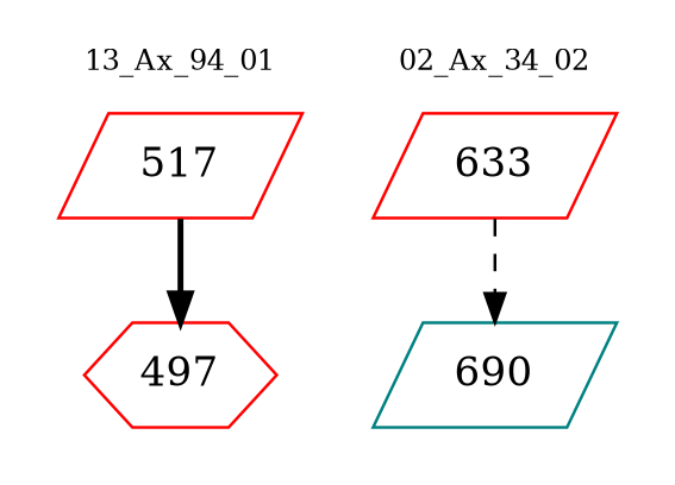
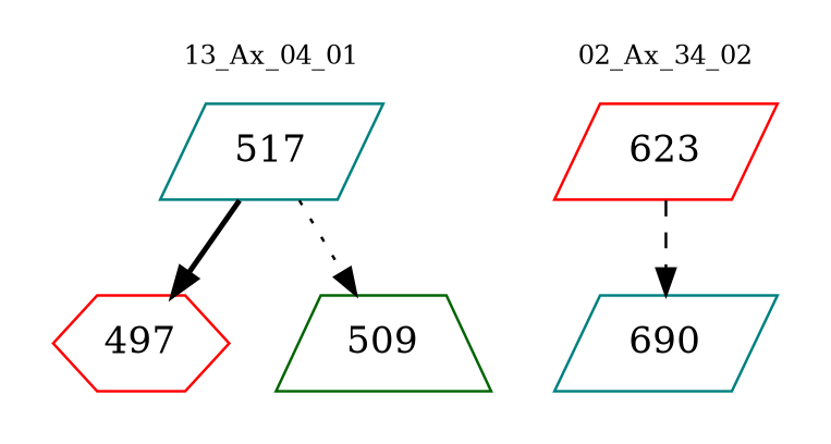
  digraph {
    node [color=teal shape=parallelogram]
    edge [color=black]
-   n1 [color=red label=517]
+   n1 [label=517]
    n2 [color=red label=497 shape=hexagon]
-   n4 [color=red label=633]
+   n3 [color=darkgreen label=509 shape=trapezium]
+   n4 [color=red label=623]
    n5 [label=690]
    subgraph cluster_1 {
      color=white
      fontsize=10
-     label="13_Ax_94_01"
+     label="13_Ax_04_01"
      n1
      n2
+     n3
    }
    subgraph cluster_2 {
      color=white
      fontsize=10
      label="02_Ax_34_02"
      n4
      n5
    }
    n1 -> n2 [style=bold]
+   n1 -> n3 [style=dotted]
    n4 -> n5 [style=dashed]
  }
